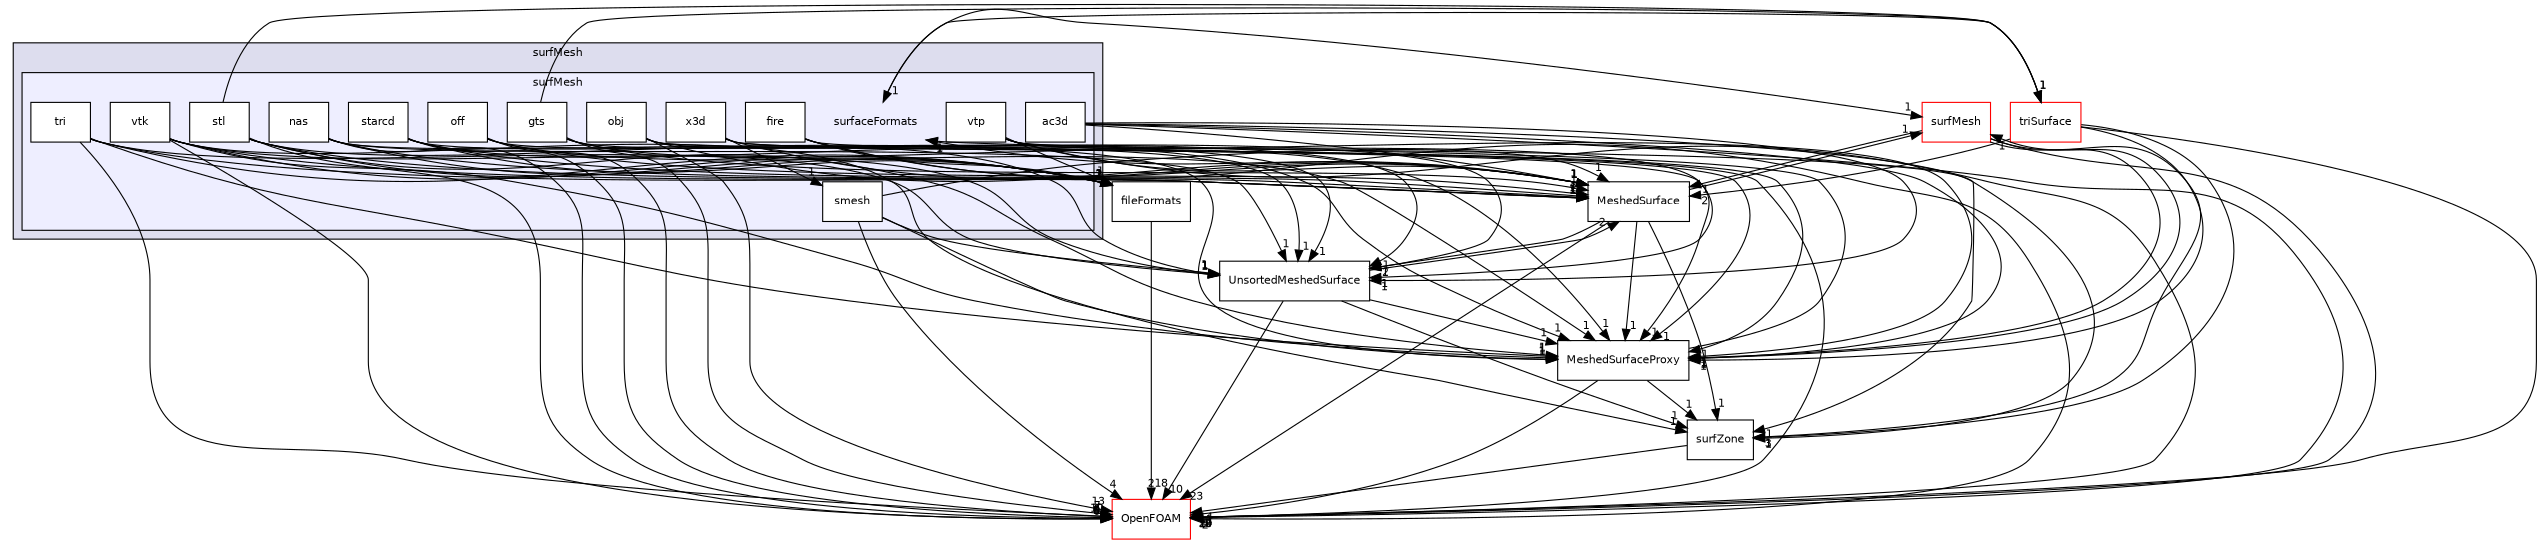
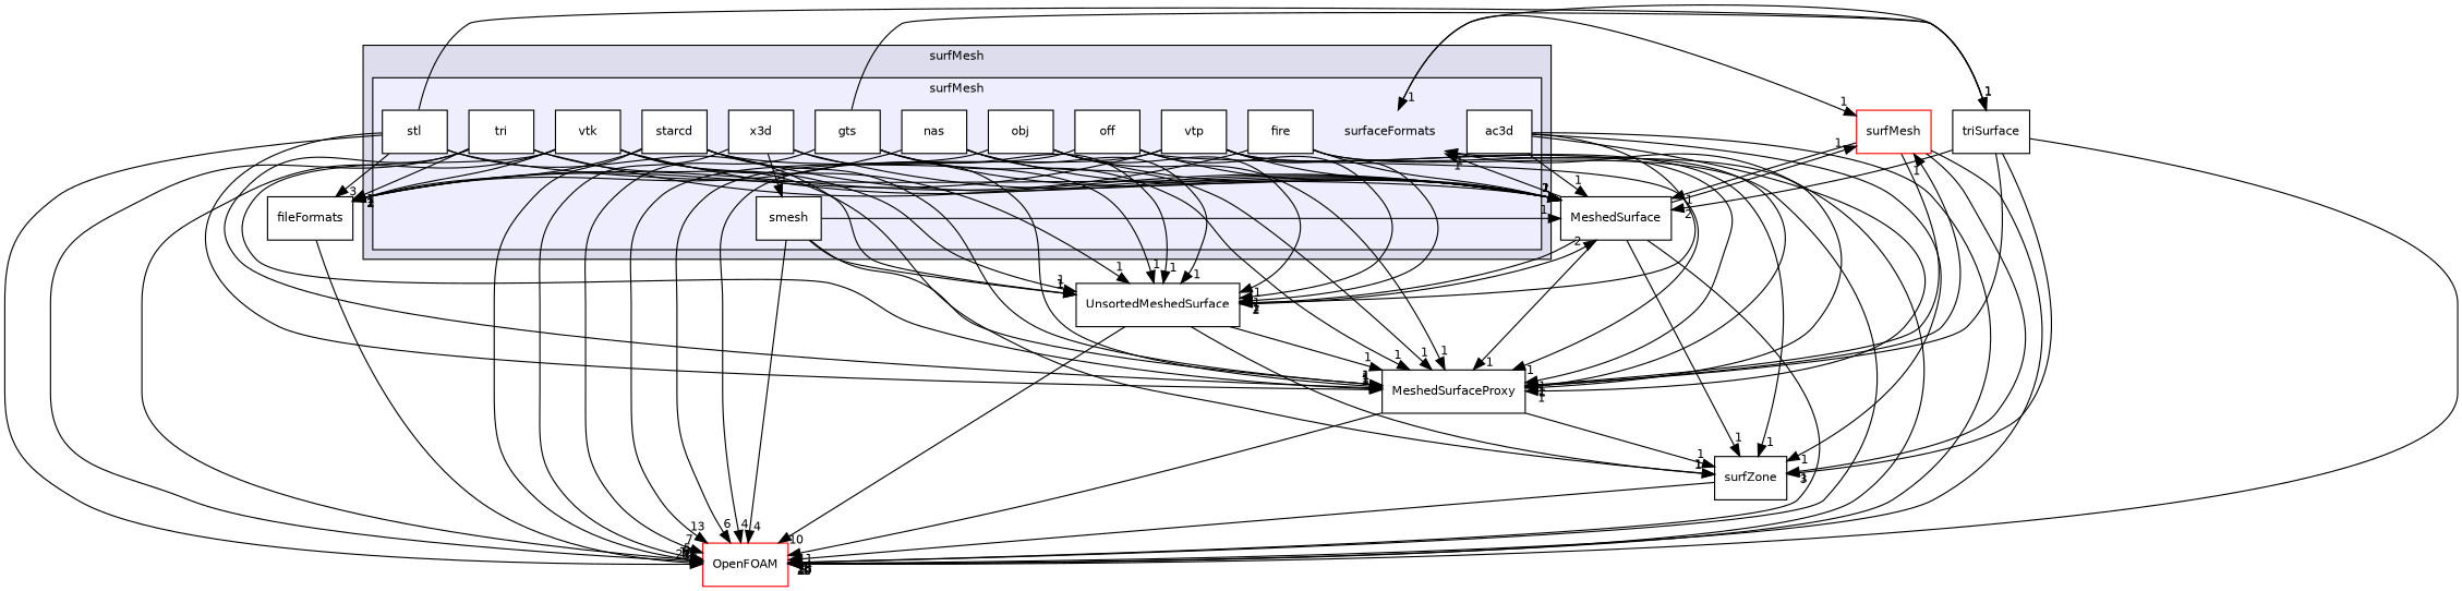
  digraph {
    compound=true
    node [fontname=Helvetica fontsize=10 shape=box color=black fillcolor=white style=filled]
    edge [headlabel=1 labeldistance=1.5 labelfontname=Helvetica labelfontsize=10]
    n1 [label=surfaceFormats shape=plaintext color="" fillcolor="" style=""]
    n2 [label=ac3d]
    n3 [label=fire]
    n4 [label=gts]
    n5 [label=nas]
    n6 [label=obj]
    n7 [label=off]
    n8 [label=smesh]
    n9 [label=starcd]
    n10 [label=stl]
    n11 [label=tri]
    n12 [label=vtk]
    n13 [label=vtp]
    n14 [label=x3d]
    n15 [color=red label=surfMesh fillcolor="" style=""]
    n16 [label=MeshedSurface color="" fillcolor="" style=""]
    n17 [label=UnsortedMeshedSurface color="" fillcolor="" style=""]
    n18 [label=MeshedSurfaceProxy color="" fillcolor="" style=""]
    n19 [color=red label=OpenFOAM fillcolor="" style=""]
    n20 [label=surfZone color="" fillcolor="" style=""]
    n21 [label=fileFormats fillcolor="" style=""]
-   n22 [color=red label=triSurface fillcolor="" style=""]
+   n22 [label=triSurface fillcolor="" style=""]
    subgraph cluster_1 {
      bgcolor="#ddddee"
      fontname=Helvetica
      fontsize=10
      label=surfMesh
      pencolor=black
      subgraph cluster_2 {
        bgcolor="#eeeeff"
        fontname=Helvetica
        fontsize=10
        label=surfMesh
        pencolor=black
        n1
        n2
        n3
        n4
        n5
        n6
        n7
        n8
        n9
        n10
        n11
        n12
        n13
        n14
      }
    }
    n1 -> n15
    n2 -> n16
    n2 -> n17
    n2 -> n18
    n2 -> n19 [headlabel=10]
    n2 -> n20
    n3 -> n16
    n3 -> n18
    n3 -> n19 [headlabel=2]
    n3 -> n21
    n4 -> n16
    n4 -> n17
    n4 -> n18
    n4 -> n19 [headlabel=7]
    n4 -> n22
    n5 -> n16
    n5 -> n17
    n5 -> n18
-   n5 -> n19 [headlabel=5]
+   n1 -> n19 [headlabel=5]
    n5 -> n21
    n6 -> n16
    n6 -> n17
    n6 -> n18
    n6 -> n19 [headlabel=13]
    n7 -> n16
    n7 -> n17
    n7 -> n18
    n7 -> n19 [headlabel=6]
    n8 -> n16
    n8 -> n17
    n8 -> n18
    n8 -> n19 [headlabel=4]
    n9 -> n16 [headlabel=2]
    n9 -> n17
    n9 -> n18
    n9 -> n19 [headlabel=9]
    n9 -> n21
    n10 -> n16
    n10 -> n17
    n10 -> n18
    n10 -> n19 [headlabel=6]
    n10 -> n21 [headlabel=3]
    n10 -> n22
    n11 -> n16
    n11 -> n17
    n11 -> n18
    n11 -> n19 [headlabel=10]
    n11 -> n21
    n12 -> n16
    n12 -> n17
    n12 -> n18
    n12 -> n19 [headlabel=6]
    n12 -> n20
    n12 -> n21 [headlabel=2]
    n13 -> n16
    n13 -> n17
    n13 -> n18
    n13 -> n19 [headlabel=4]
    n13 -> n20
    n13 -> n21
    n14 -> n8
    n14 -> n16
    n14 -> n18
    n14 -> n19 [headlabel=5]
    n15 -> n16
    n15 -> n18
    n15 -> n19 [headlabel=14]
    n15 -> n20
    n16 -> n1
    n16 -> n15
    n16 -> n17 [headlabel=2]
    n16 -> n18
    n16 -> n19 [headlabel=23]
    n16 -> n20
    n17 -> n16 [headlabel=2]
    n17 -> n18
    n17 -> n19 [headlabel=10]
    n17 -> n20
    n18 -> n1
    n18 -> n15
    n18 -> n19 [headlabel=11]
    n18 -> n20
    n20 -> n19 [headlabel=14]
    n21 -> n19 [headlabel=218]
    n22 -> n1
    n22 -> n16 [headlabel=2]
    n22 -> n18
    n22 -> n19 [headlabel=29]
    n22 -> n20 [headlabel=3]
  }
